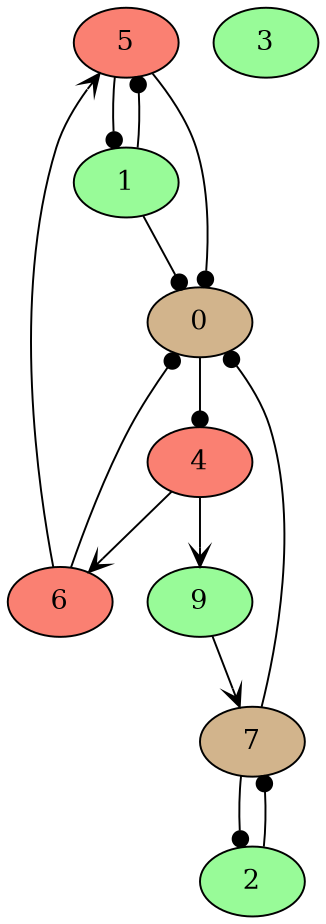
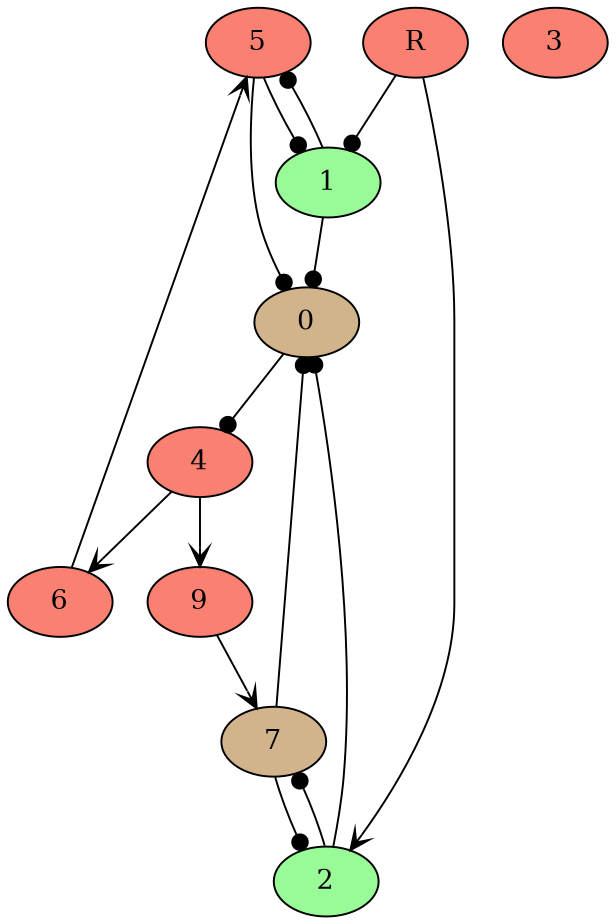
  digraph {
    node [fillcolor=salmon style=filled]
    edge [arrowhead=dot]
    5
    1 [fillcolor=palegreen]
    n3 [fillcolor=tan label=0]
    4
    2 [fillcolor=palegreen]
    7 [fillcolor=tan]
-   3 [fillcolor=palegreen]
+   3
    6
-   9 [fillcolor=palegreen]
+   9
+   R
    5 -> 1
    5 -> n3
    1 -> 5
    1 -> n3
    n3 -> 4
    4 -> 6 [arrowhead=vee]
    4 -> 9 [arrowhead=vee]
-   6 -> n3
+   2 -> n3
    2 -> 7
    7 -> n3
    7 -> 2
    6 -> 5 [arrowhead=vee]
    9 -> 7 [arrowhead=vee]
+   R -> 1
+   R -> 2 [arrowhead=vee]
  }
